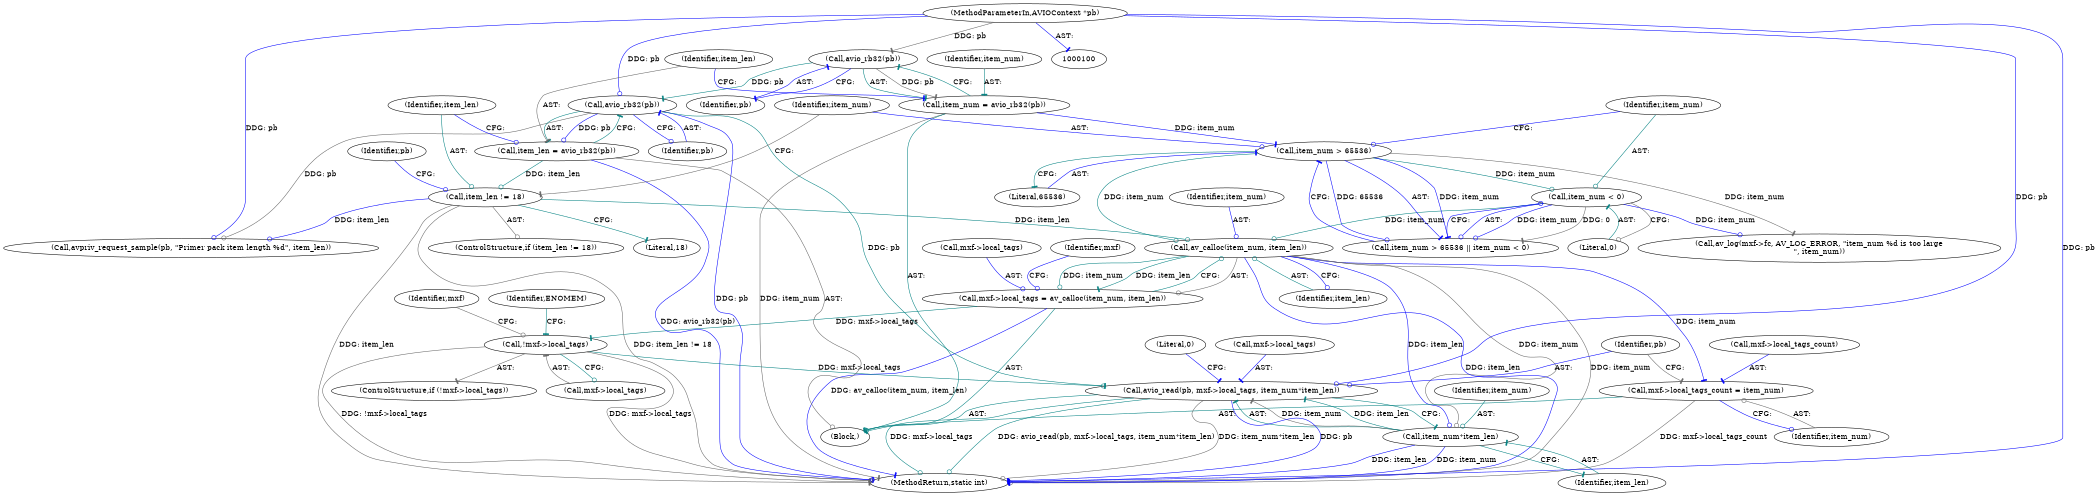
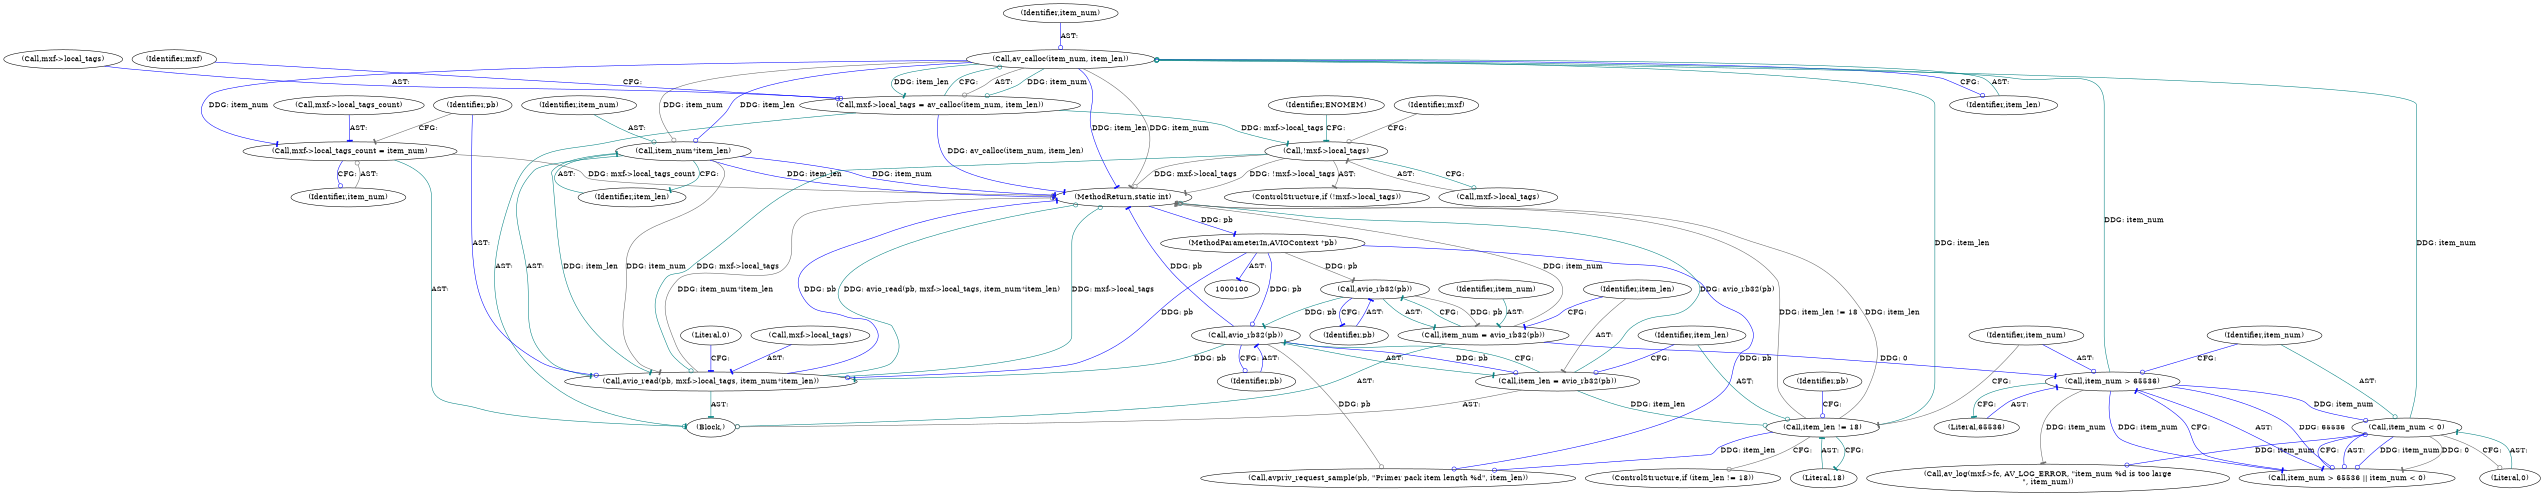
  digraph {
    edge [arrowhead=tee color=blue]
    n1 [label="(Call,av_calloc(item_num, item_len))"]
    n2 [label="(Call,mxf->local_tags = av_calloc(item_num, item_len))"]
    n3 [label="(Call,mxf->local_tags_count = item_num)"]
    n4 [label="(Call,item_num*item_len)"]
    n5 [label="(Identifier,item_len)"]
    n6 [label="(MethodReturn,static int)"]
    n7 [label="(Block,)"]
    n8 [label="(Call,!mxf->local_tags)"]
    n9 [label="(Identifier,item_num)"]
    n10 [label="(Call,avio_read(pb, mxf->local_tags, item_num*item_len))"]
    n11 [label="(Identifier,item_len)"]
    n12 [label="(Call,item_num < 0)"]
    n13 [label="(Call,av_log(mxf->fc, AV_LOG_ERROR, \"item_num %d is too large\n\", item_num))"]
    n14 [label="(Call,item_num > 65536 || item_num < 0)"]
    n15 [label="(Literal,0)"]
    n16 [label="(Call,item_num > 65536)"]
    n17 [label="(Literal,65536)"]
    n18 [label="(Call,item_num = avio_rb32(pb))"]
    n19 [label="(Call,avio_rb32(pb))"]
    n20 [label="(Call,avio_rb32(pb))"]
    n21 [label="(Identifier,pb)"]
    n22 [label="(Call,avpriv_request_sample(pb, \"Primer pack item length %d\", item_len))"]
    n23 [label="(Call,item_len = avio_rb32(pb))"]
    n24 [label="(Identifier,pb)"]
    n25 [label="(MethodParameterIn,AVIOContext *pb)"]
    1000100
    n27 [label="(Call,item_len != 18)"]
    n28 [label="(ControlStructure,if (item_len != 18))"]
    n29 [label="(Literal,18)"]
    n30 [label="(ControlStructure,if (!mxf->local_tags))"]
    n31 [label="(Call,mxf->local_tags)"]
    n32 [label="(Identifier,item_len)"]
    n33 [label="(Identifier,item_num)"]
    n34 [label="(Identifier,item_len)"]
    n35 [label="(Identifier,item_num)"]
    n36 [label="(Identifier,item_num)"]
    n37 [label="(Call,mxf->local_tags_count)"]
    n38 [label="(Identifier,item_num)"]
    n39 [label="(Literal,0)"]
    n40 [label="(Call,mxf->local_tags)"]
    n41 [label="(Call,mxf->local_tags)"]
    n42 [label="(Identifier,mxf)"]
    n43 [label="(Identifier,ENOMEM)"]
    n44 [label="(Identifier,pb)"]
    n45 [label="(Identifier,mxf)"]
    n46 [label="(Identifier,item_num)"]
    n47 [label="(Identifier,pb)"]
    n1 -> n2 [arrowhead=odot color=gray40 label="AST: "]
    n1 -> n2 [arrowhead=odot color=teal label="DDG: item_num"]
    n1 -> n2 [color=teal label="DDG: item_len"]
    n1 -> n3 [label="DDG: item_num"]
    n1 -> n4 [arrowhead=odot color=gray40 label="DDG: item_num"]
    n1 -> n4 [arrowhead=odot label="DDG: item_len"]
    n1 -> n5 [arrowhead=odot label="CFG: "]
    n1 -> n6 [label="DDG: item_len"]
    n1 -> n6 [color=gray40 label="DDG: item_num"]
    n2 -> n1 [arrowhead=odot color=teal label="CFG: "]
    n2 -> n6 [label="DDG: av_calloc(item_num, item_len)"]
    n2 -> n7 [color=teal label="AST: "]
    n2 -> n8 [color=teal label="DDG: mxf->local_tags"]
    n3 -> n6 [arrowhead=odot color=gray40 label="DDG: mxf->local_tags_count"]
    n3 -> n7 [arrowhead=odot color=teal label="AST: "]
    n3 -> n9 [arrowhead=odot label="CFG: "]
    n4 -> n6 [label="DDG: item_len"]
    n4 -> n6 [label="DDG: item_num"]
    n4 -> n10 [color=teal label="AST: "]
    n4 -> n10 [color=gray40 label="DDG: item_num"]
    n4 -> n10 [color=teal label="DDG: item_len"]
    n4 -> n11 [color=teal label="CFG: "]
    n5 -> n1 [arrowhead=odot color=teal label="AST: "]
    n8 -> n6 [color=gray40 label="DDG: !mxf->local_tags"]
    n8 -> n6 [arrowhead=odot color=gray40 label="DDG: mxf->local_tags"]
    n8 -> n10 [arrowhead=odot color=teal label="DDG: mxf->local_tags"]
    n8 -> n30 [color=gray40 label="AST: "]
    n8 -> n31 [arrowhead=odot color=teal label="CFG: "]
    n9 -> n3 [arrowhead=odot color=gray40 label="AST: "]
-   n10 -> n4 [color=teal label="CFG: "]
    n10 -> n6 [arrowhead=odot color=teal label="DDG: avio_read(pb, mxf->local_tags, item_num*item_len)"]
    n10 -> n6 [arrowhead=odot color=gray40 label="DDG: item_num*item_len"]
    n10 -> n6 [label="DDG: pb"]
    n10 -> n6 [arrowhead=odot color=teal label="DDG: mxf->local_tags"]
    n10 -> n7 [color=teal label="AST: "]
    n11 -> n4 [color=teal label="AST: "]
    n12 -> n1 [arrowhead=odot color=teal label="DDG: item_num"]
    n12 -> n13 [arrowhead=odot label="DDG: item_num"]
    n12 -> n14 [arrowhead=odot label="AST: "]
    n12 -> n14 [arrowhead=odot label="DDG: item_num"]
    n12 -> n14 [color=gray40 label="DDG: 0"]
    n12 -> n15 [arrowhead=odot color=gray40 label="CFG: "]
    n14 -> n12 [arrowhead=odot label="CFG: "]
    n14 -> n16 [label="CFG: "]
    n15 -> n12 [color=teal label="AST: "]
    n16 -> n1 [arrowhead=odot color=teal label="DDG: item_num"]
-   n16 -> n12 [arrowhead=odot color=teal label="DDG: item_num"]
+   n16 -> n12 [arrowhead=odot label="DDG: item_num"]
    n16 -> n13 [color=gray40 label="DDG: item_num"]
    n16 -> n14 [label="AST: "]
    n16 -> n14 [label="DDG: item_num"]
    n16 -> n14 [arrowhead=odot label="DDG: 65536"]
    n16 -> n17 [color=teal label="CFG: "]
    n17 -> n16 [label="AST: "]
    n18 -> n6 [color=gray40 label="DDG: item_num"]
    n18 -> n7 [arrowhead=odot color=teal label="AST: "]
-   n18 -> n16 [label="DDG: item_num"]
+   n18 -> n16 [label="DDG: 0"]
    n18 -> n19 [color=teal label="CFG: "]
    n19 -> n18 [color=teal label="AST: "]
    n19 -> n18 [color=gray40 label="DDG: pb"]
    n19 -> n20 [color=teal label="DDG: pb"]
    n19 -> n21 [label="CFG: "]
    n20 -> n6 [label="DDG: pb"]
    n20 -> n10 [color=teal label="DDG: pb"]
    n20 -> n22 [arrowhead=odot color=gray40 label="DDG: pb"]
    n20 -> n23 [color=teal label="AST: "]
    n20 -> n23 [arrowhead=odot label="DDG: pb"]
    n20 -> n24 [arrowhead=odot label="CFG: "]
    n21 -> n19 [label="AST: "]
-   n23 -> n6 [arrowhead=odot label="DDG: avio_rb32(pb)"]
+   n23 -> n6 [arrowhead=odot color=teal label="DDG: avio_rb32(pb)"]
    n23 -> n7 [arrowhead=odot color=gray40 label="AST: "]
    n23 -> n20 [color=teal label="CFG: "]
    n23 -> n27 [arrowhead=odot color=teal label="DDG: item_len"]
    n24 -> n20 [label="AST: "]
-   n25 -> n6 [label="DDG: pb"]
+   n6 -> n25 [label="DDG: pb"]
    n25 -> n10 [arrowhead=odot label="DDG: pb"]
    n25 -> n19 [color=gray40 label="DDG: pb"]
    n25 -> n20 [arrowhead=odot label="DDG: pb"]
    n25 -> n22 [arrowhead=odot label="DDG: pb"]
    n25 -> 1000100 [label="AST: "]
    n27 -> n1 [arrowhead=odot color=teal label="DDG: item_len"]
    n27 -> n6 [arrowhead=odot color=gray40 label="DDG: item_len != 18"]
    n27 -> n6 [color=gray40 label="DDG: item_len"]
    n27 -> n22 [arrowhead=odot label="DDG: item_len"]
-   n27 -> n28 [arrowhead=odot color=gray40 label="AST: "]
+   n27 -> n28 [arrowhead=odot color=gray40 label="CFG: "]
    n27 -> n29 [color=teal label="CFG: "]
+   n29 -> n27 [color=teal label="AST: "]
    n31 -> n8 [color=gray40 label="AST: "]
    n32 -> n23 [arrowhead=odot label="CFG: "]
    n32 -> n27 [arrowhead=odot color=teal label="AST: "]
    n33 -> n16 [arrowhead=odot label="AST: "]
    n33 -> n27 [color=gray40 label="CFG: "]
    n34 -> n18 [label="CFG: "]
    n34 -> n23 [color=gray40 label="AST: "]
    n35 -> n1 [arrowhead=odot label="AST: "]
    n36 -> n12 [arrowhead=odot color=teal label="AST: "]
    n36 -> n16 [arrowhead=odot label="CFG: "]
    n37 -> n3 [label="AST: "]
    n38 -> n4 [arrowhead=odot color=teal label="AST: "]
    n39 -> n10 [label="CFG: "]
    n40 -> n10 [label="AST: "]
    n41 -> n2 [arrowhead=odot label="AST: "]
    n42 -> n2 [arrowhead=odot label="CFG: "]
    n43 -> n8 [color=teal label="CFG: "]
    n44 -> n27 [arrowhead=odot label="CFG: "]
    n45 -> n8 [arrowhead=odot color=gray40 label="CFG: "]
    n46 -> n18 [color=teal label="AST: "]
    n47 -> n3 [color=gray40 label="CFG: "]
    n47 -> n10 [arrowhead=odot label="AST: "]
  }
